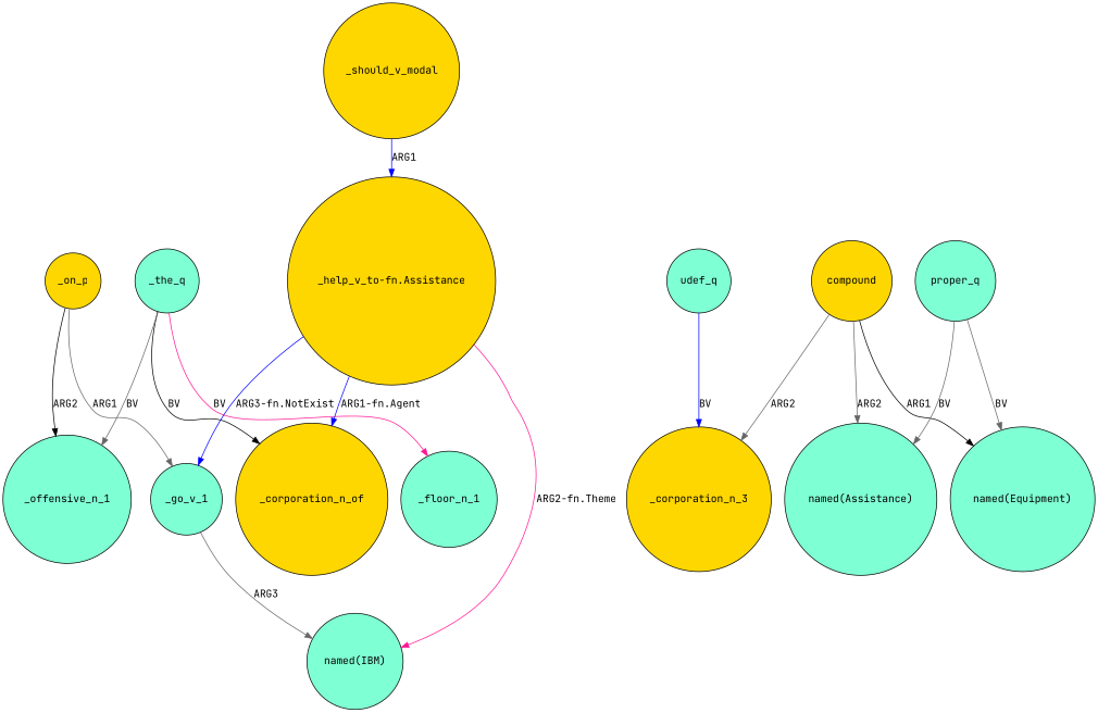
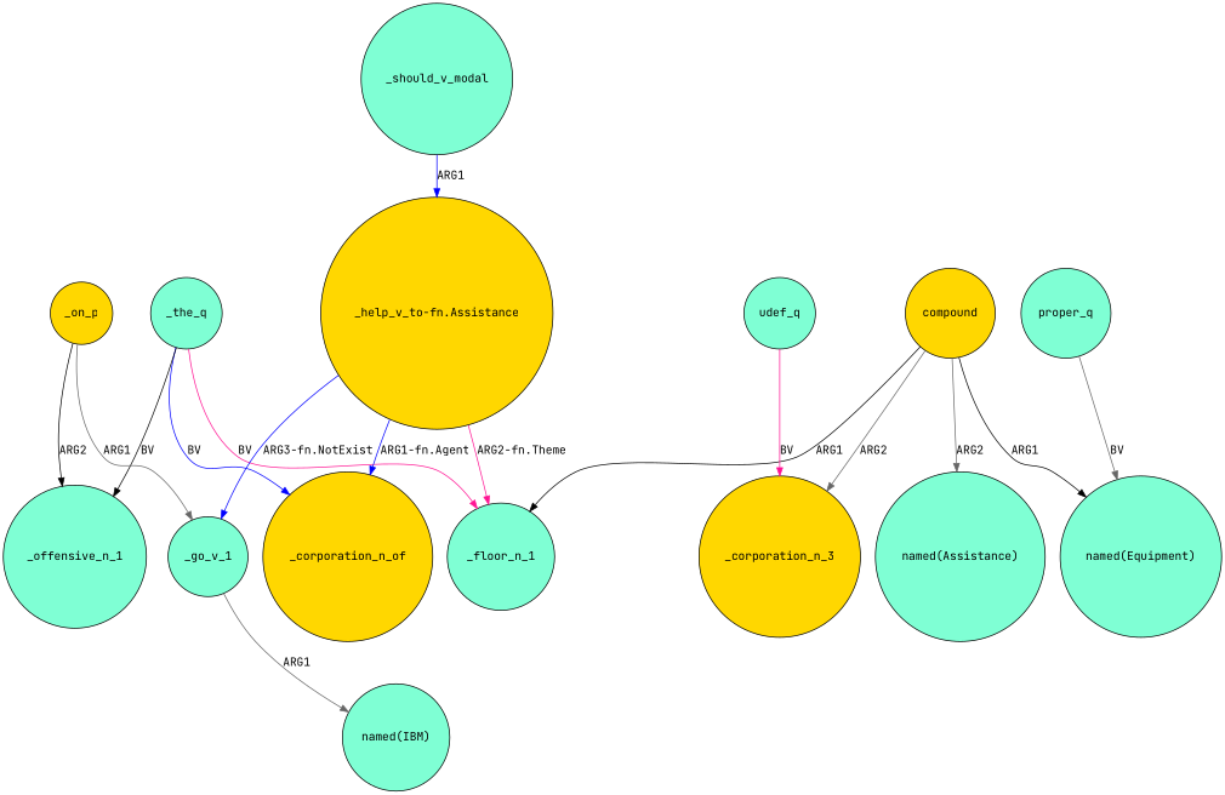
  digraph {
    fontname="JetBrains Mono"
    node [fillcolor=aquamarine fontname="JetBrains Mono" shape=circle style=filled]
    edge [color=gray40 fontname="JetBrains Mono"]
    compound [fillcolor=gold]
    _floor_n_1
    "named(Equipment)"
    n4 [fillcolor=gold label=_corporation_n_3]
    n5 [label="named(Assistance)"]
    _go_v_1
    "named(IBM)"
    proper_q
    _the_q
    n10 [fillcolor=gold label=_corporation_n_of]
    _offensive_n_1
    udef_q
    "_help_v_to-fn.Assistance" [fillcolor=gold]
    _on_p [fillcolor=gold]
-   _should_v_modal [fillcolor=gold]
+   _should_v_modal
+   compound -> _floor_n_1 [color=black label=ARG1]
    compound -> "named(Equipment)" [color=black label=ARG1]
    compound -> n4 [label=ARG2]
    compound -> n5 [label=ARG2]
-   _go_v_1 -> "named(IBM)" [label=ARG3]
+   _go_v_1 -> "named(IBM)" [label=ARG1]
    proper_q -> "named(Equipment)" [label=BV]
-   proper_q -> n5 [label=BV]
    _the_q -> _floor_n_1 [color=deeppink label=BV]
-   _the_q -> n10 [color=black label=BV]
-   _the_q -> _offensive_n_1 [label=BV]
-   udef_q -> n4 [color=blue label=BV]
+   _the_q -> n10 [color=blue label=BV]
+   _the_q -> _offensive_n_1 [color=black label=BV]
+   udef_q -> n4 [color=deeppink label=BV]
    "_help_v_to-fn.Assistance" -> _go_v_1 [color=blue label="ARG3-fn.NotExist"]
-   "_help_v_to-fn.Assistance" -> "named(IBM)" [color=deeppink label="ARG2-fn.Theme"]
+   "_help_v_to-fn.Assistance" -> _floor_n_1 [color=deeppink label="ARG2-fn.Theme"]
    "_help_v_to-fn.Assistance" -> n10 [color=blue label="ARG1-fn.Agent"]
    _on_p -> _go_v_1 [label=ARG1]
    _on_p -> _offensive_n_1 [color=black label=ARG2]
    _should_v_modal -> "_help_v_to-fn.Assistance" [color=blue label=ARG1]
  }
